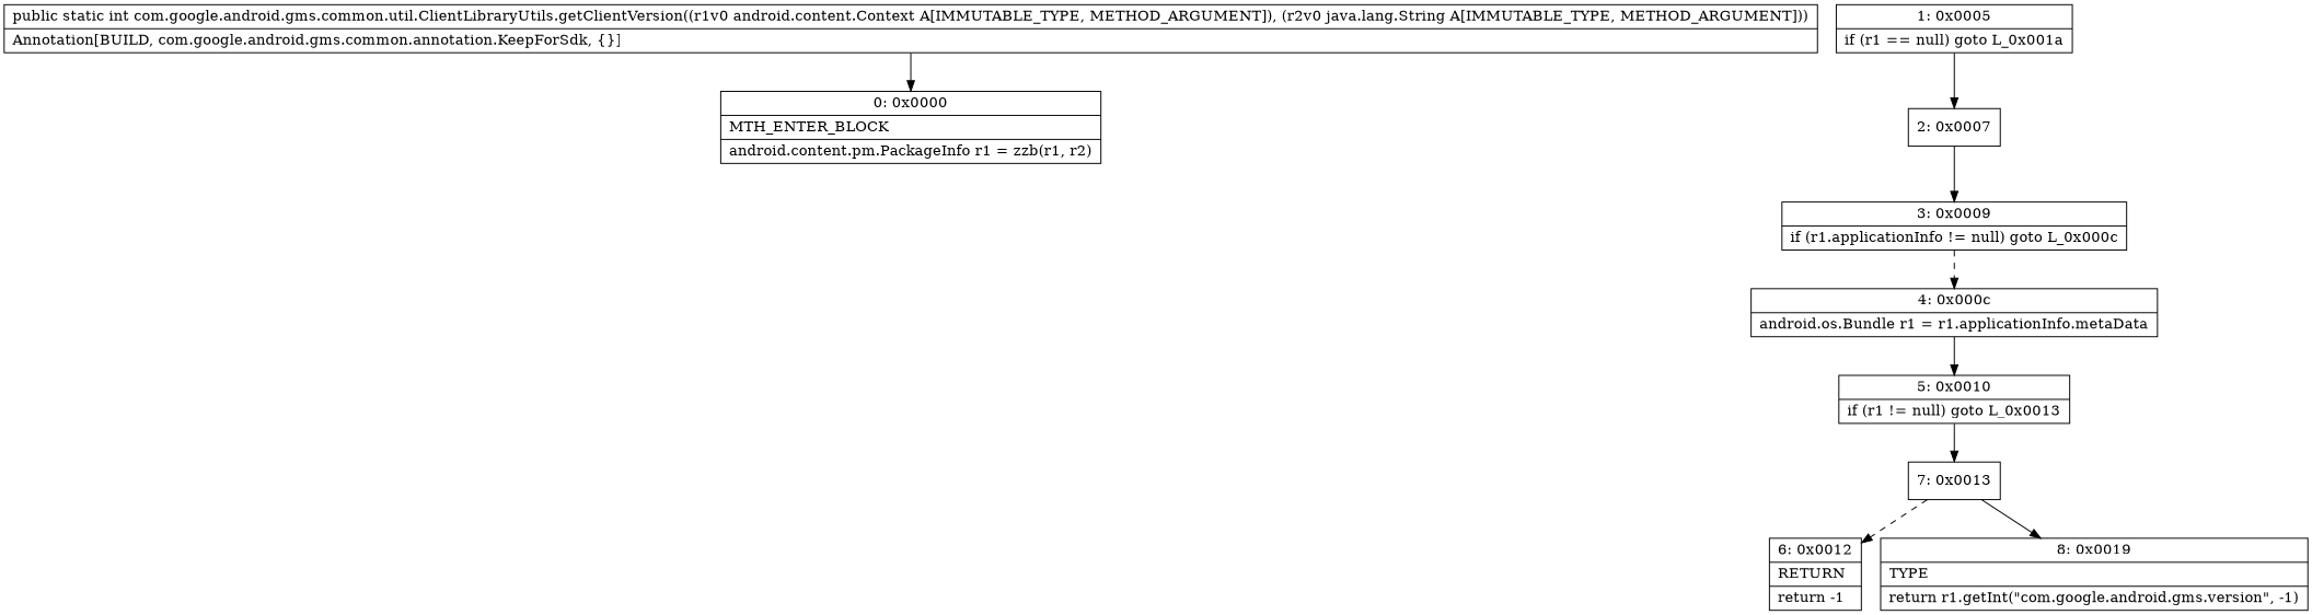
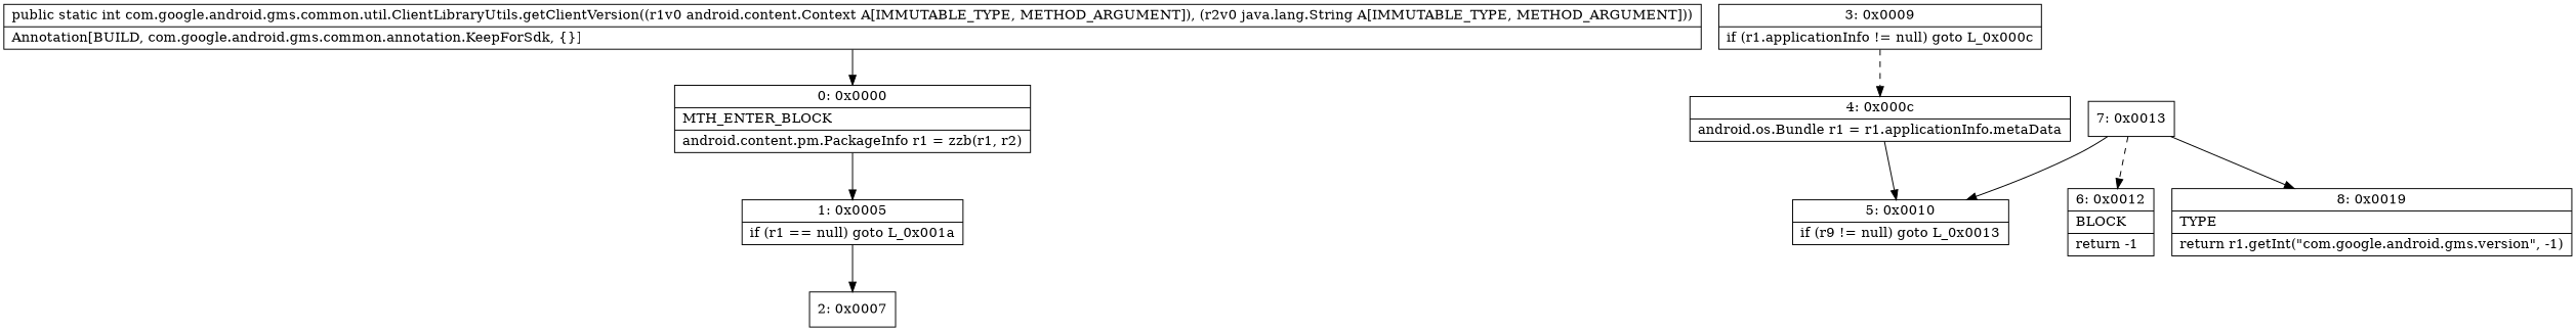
  digraph {
    node [shape=record]
    n1 [label="{0\:\ 0x0000|MTH_ENTER_BLOCK\l|android.content.pm.PackageInfo r1 = zzb(r1, r2)\l}"]
    n2 [label="{1\:\ 0x0005|if (r1 == null) goto L_0x001a\l}"]
    n3 [label="{2\:\ 0x0007}"]
    n4 [label="{3\:\ 0x0009|if (r1.applicationInfo != null) goto L_0x000c\l}"]
    n5 [label="{4\:\ 0x000c|android.os.Bundle r1 = r1.applicationInfo.metaData\l}"]
-   n6 [label="{5\:\ 0x0010|if (r1 != null) goto L_0x0013\l}"]
+   n6 [label="{5\:\ 0x0010|if (r9 != null) goto L_0x0013\l}"]
    n7 [label="{7\:\ 0x0013}"]
-   n8 [label="{6\:\ 0x0012|RETURN\l|return \-1\l}"]
+   n8 [label="{6\:\ 0x0012|BLOCK\l|return \-1\l}"]
    n9 [label="{8\:\ 0x0019|TYPE\l|return r1.getInt(\"com.google.android.gms.version\", \-1)\l}"]
    n10 [label="{public static int com.google.android.gms.common.util.ClientLibraryUtils.getClientVersion((r1v0 android.content.Context A[IMMUTABLE_TYPE, METHOD_ARGUMENT]), (r2v0 java.lang.String A[IMMUTABLE_TYPE, METHOD_ARGUMENT]))  | Annotation[BUILD, com.google.android.gms.common.annotation.KeepForSdk, \{\}]\l}"]
+   n1 -> n2
    n2 -> n3 [style=solid]
-   n3 -> n4
    n4 -> n5 [style=dashed]
    n5 -> n6
-   n6 -> n7
+   n7 -> n6
    n7 -> n8 [style=dashed]
    n7 -> n9
    n10 -> n1
  }
